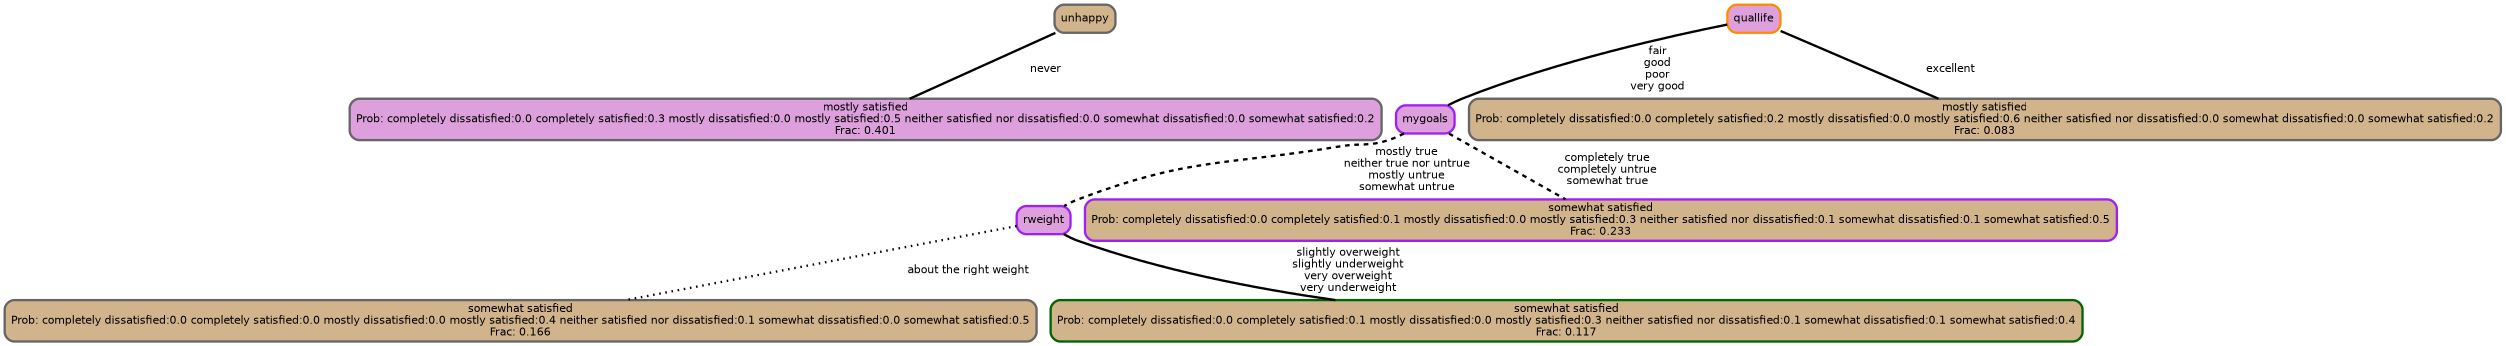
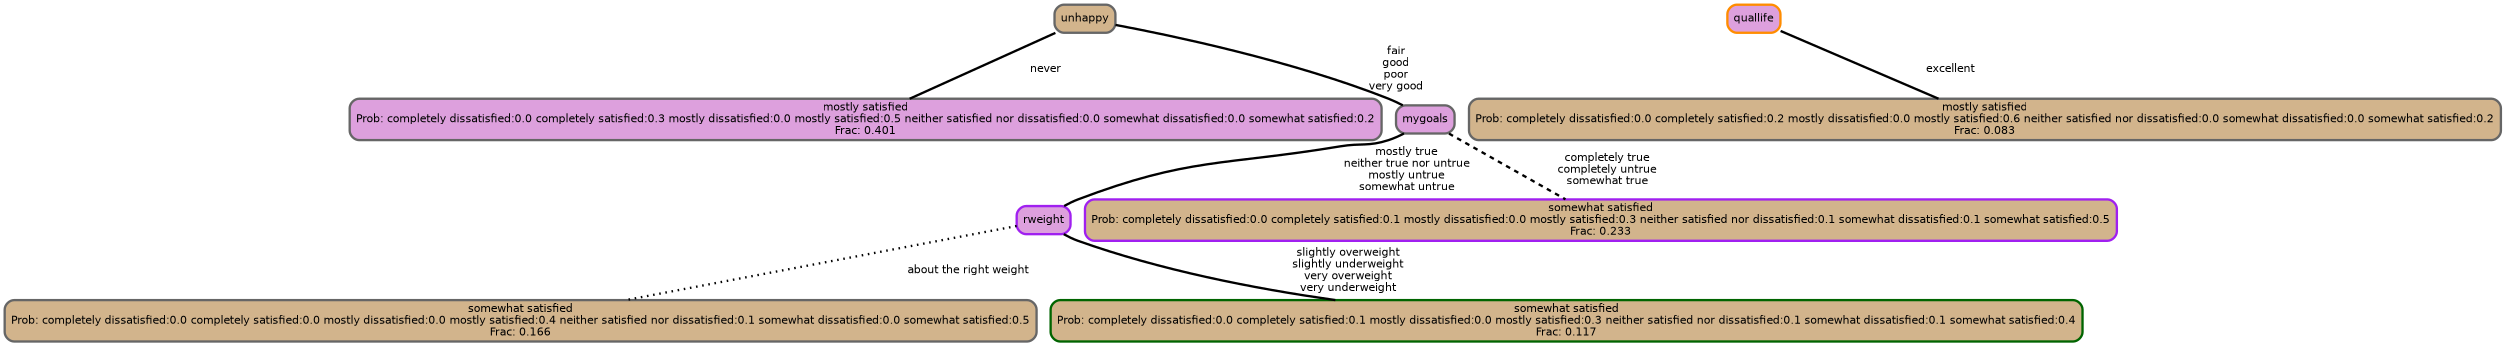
  graph {
    ranksep="0 equally"
    splines=straight
    node [color=gray40 fillcolor=tan fontcolor=black fontname=helvetica penwidth=3 shape=box style="filled, rounded"]
    edge [color=black fontname=helvetica penwidth=3 style=solid]
    n1 [fillcolor=plum label="mostly satisfied\nProb: completely dissatisfied:0.0 completely satisfied:0.3 mostly dissatisfied:0.0 mostly satisfied:0.5 neither satisfied nor dissatisfied:0.0 somewhat dissatisfied:0.0 somewhat satisfied:0.2\nFrac: 0.401"]
    n2 [label=unhappy]
    n3 [color=darkorange fillcolor=plum label=quallife]
    n4 [label="mostly satisfied\nProb: completely dissatisfied:0.0 completely satisfied:0.2 mostly dissatisfied:0.0 mostly satisfied:0.6 neither satisfied nor dissatisfied:0.0 somewhat dissatisfied:0.0 somewhat satisfied:0.2\nFrac: 0.083"]
-   n5 [color=purple fillcolor=plum label=mygoals]
+   n5 [fillcolor=plum label=mygoals]
    n6 [color=purple fillcolor=plum label=rweight]
    n7 [color=purple label="somewhat satisfied\nProb: completely dissatisfied:0.0 completely satisfied:0.1 mostly dissatisfied:0.0 mostly satisfied:0.3 neither satisfied nor dissatisfied:0.1 somewhat dissatisfied:0.1 somewhat satisfied:0.5\nFrac: 0.233"]
    n8 [label="somewhat satisfied\nProb: completely dissatisfied:0.0 completely satisfied:0.0 mostly dissatisfied:0.0 mostly satisfied:0.4 neither satisfied nor dissatisfied:0.1 somewhat dissatisfied:0.0 somewhat satisfied:0.5\nFrac: 0.166"]
    n9 [color=darkgreen label="somewhat satisfied\nProb: completely dissatisfied:0.0 completely satisfied:0.1 mostly dissatisfied:0.0 mostly satisfied:0.3 neither satisfied nor dissatisfied:0.1 somewhat dissatisfied:0.1 somewhat satisfied:0.4\nFrac: 0.117"]
    subgraph sub_1 {
      rank=same
    }
    n2 -- n1 [label=" never"]
    n3 -- n4 [label=" excellent"]
-   n3 -- n5 [label=" fair\n good\n poor\n very good"]
-   n5 -- n6 [label=" mostly true\n neither true nor untrue\n mostly untrue\n somewhat untrue" style=dashed]
+   n2 -- n5 [label=" fair\n good\n poor\n very good"]
+   n5 -- n6 [label=" mostly true\n neither true nor untrue\n mostly untrue\n somewhat untrue"]
    n5 -- n7 [label=" completely true\n completely untrue\n somewhat true" style=dashed]
    n6 -- n8 [label=" about the right weight" style=dotted]
    n6 -- n9 [label=" slightly overweight\n slightly underweight\n very overweight\n very underweight"]
  }
